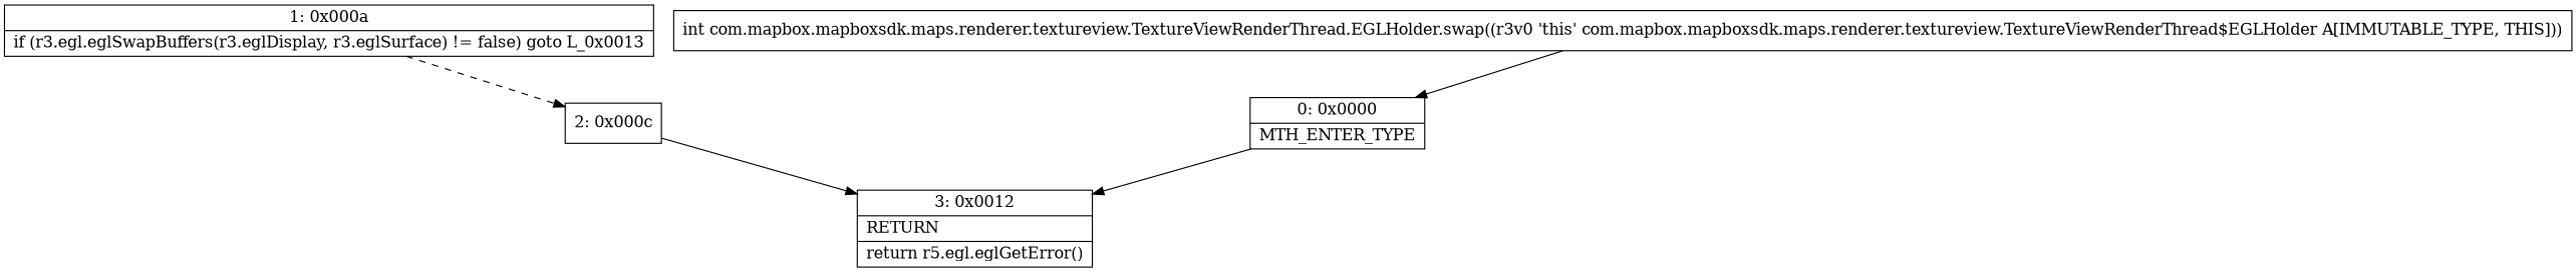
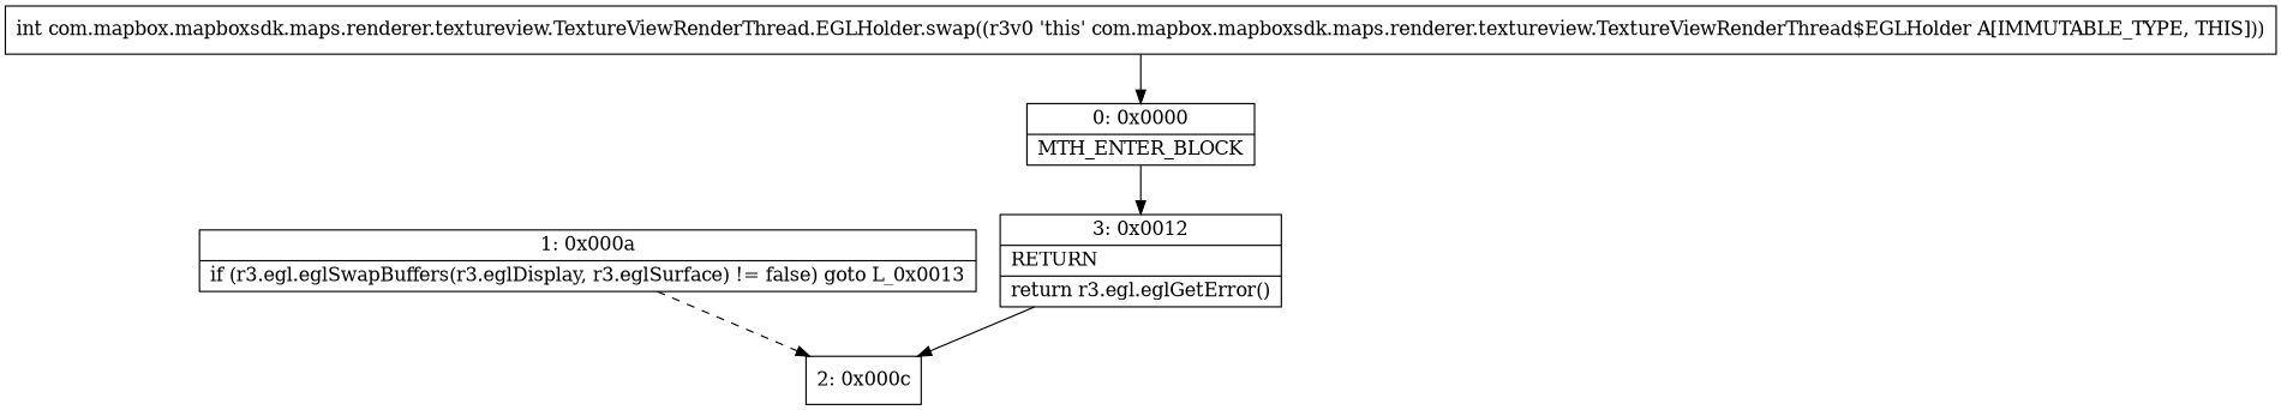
  digraph {
    node [shape=record]
-   n1 [label="{0\:\ 0x0000|MTH_ENTER_TYPE\l}"]
-   n2 [label="{3\:\ 0x0012|RETURN\l|return r5.egl.eglGetError()\l}"]
+   n1 [label="{0\:\ 0x0000|MTH_ENTER_BLOCK\l}"]
+   n2 [label="{3\:\ 0x0012|RETURN\l|return r3.egl.eglGetError()\l}"]
    n3 [label="{1\:\ 0x000a|if (r3.egl.eglSwapBuffers(r3.eglDisplay, r3.eglSurface) != false) goto L_0x0013\l}"]
    n4 [label="{2\:\ 0x000c}"]
    n5 [label="{int com.mapbox.mapboxsdk.maps.renderer.textureview.TextureViewRenderThread.EGLHolder.swap((r3v0 'this' com.mapbox.mapboxsdk.maps.renderer.textureview.TextureViewRenderThread$EGLHolder A[IMMUTABLE_TYPE, THIS])) }"]
    n1 -> n2
    n3 -> n4 [style=dashed]
-   n4 -> n2
+   n2 -> n4
    n5 -> n1
  }
